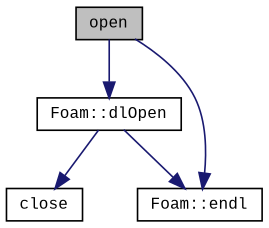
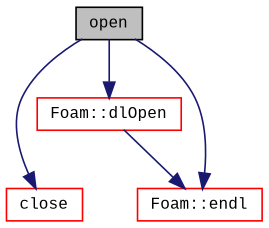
  digraph {
    fontname="Liberation Mono"
    rankdir=TB
    node [color=black fontname="Liberation Mono" fontsize=10 shape=record]
    edge [color=midnightblue fontname="Liberation Mono" fontsize=10 labelfontname=Helvetica labelfontsize=10 style=solid]
    n1 [fillcolor=grey75 fontcolor=black height=0.2 label=open style=filled width=0.4]
-   n2 [height=0.2 label=close width=0.4]
-   n3 [height=0.2 label="Foam::endl" width=0.4]
-   n4 [height=0.2 label="Foam::dlOpen" width=0.4]
-   n4 -> n2
+   n2 [color=red height=0.2 label=close width=0.4]
+   n3 [color=red height=0.2 label="Foam::endl" width=0.4]
+   n4 [color=red height=0.2 label="Foam::dlOpen" width=0.4]
+   n1 -> n2
    n1 -> n3
    n1 -> n4
    n4 -> n3
  }
